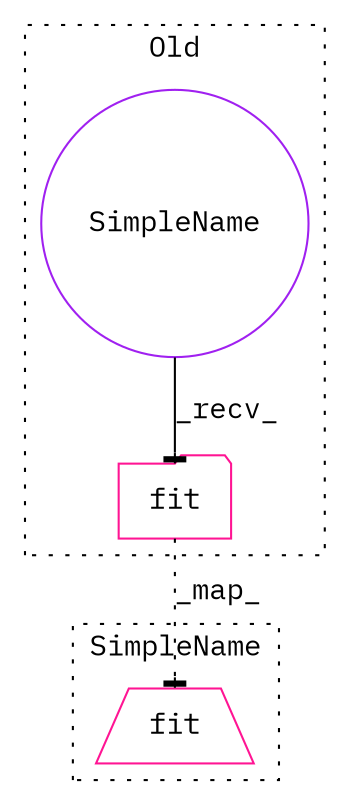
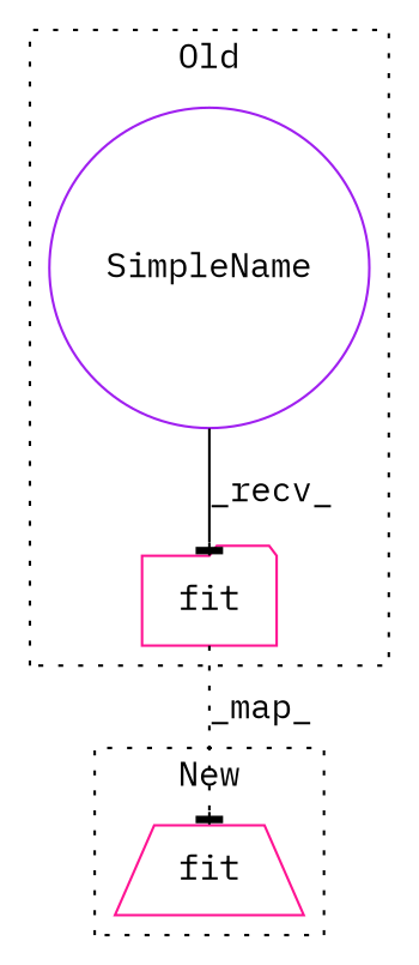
  digraph {
    fontname="IBM Plex Mono"
    node [a=32 l="4,1" color=deeppink fontname="IBM Plex Mono"]
    edge [arrowhead=tee fontname="IBM Plex Mono"]
    n1 [label=fit s="26956,26975" shape=folder]
    n2 [a=42 label=SimpleName shape=circle color=purple l=""]
    n3 [label=fit s="22878,22900" shape=trapezium]
    subgraph cluster_1 {
      label=Old
      style=dotted
      n1
      n2
    }
    subgraph cluster_2 {
-     label=SimpleName
+     label=New
      style=dotted
      n3
    }
    n1 -> n3 [label=_map_ style=dotted]
    n2 -> n1 [label=_recv_ style=solid]
  }
